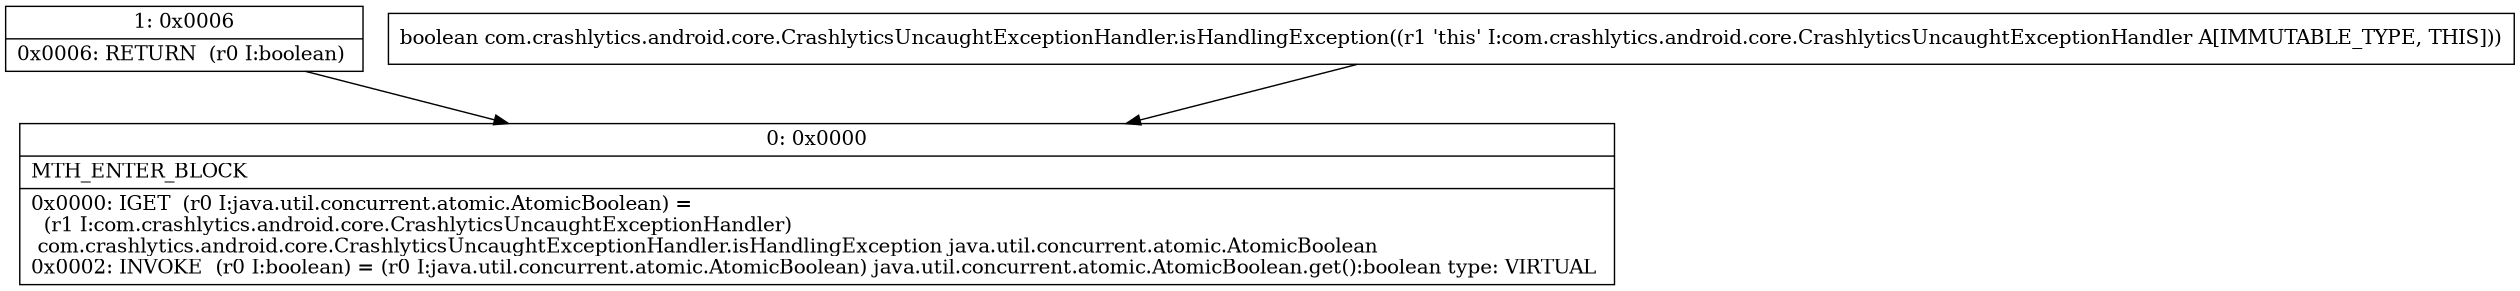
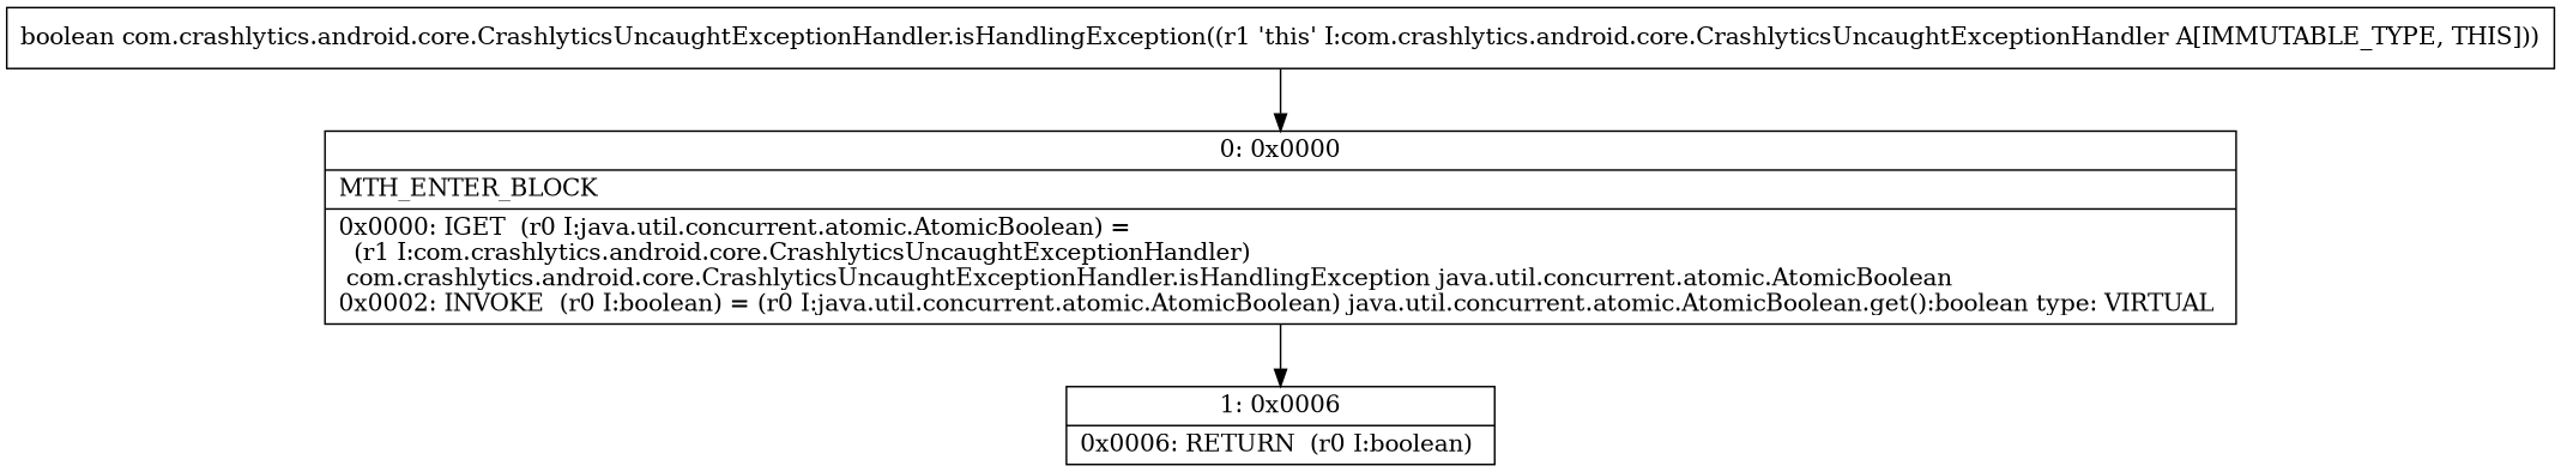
  digraph {
    node [shape=record]
    n1 [label="{0\:\ 0x0000|MTH_ENTER_BLOCK\l|0x0000: IGET  (r0 I:java.util.concurrent.atomic.AtomicBoolean) = \l  (r1 I:com.crashlytics.android.core.CrashlyticsUncaughtExceptionHandler)\l com.crashlytics.android.core.CrashlyticsUncaughtExceptionHandler.isHandlingException java.util.concurrent.atomic.AtomicBoolean \l0x0002: INVOKE  (r0 I:boolean) = (r0 I:java.util.concurrent.atomic.AtomicBoolean) java.util.concurrent.atomic.AtomicBoolean.get():boolean type: VIRTUAL \l}"]
    n2 [label="{1\:\ 0x0006|0x0006: RETURN  (r0 I:boolean) \l}"]
    n3 [label="{boolean com.crashlytics.android.core.CrashlyticsUncaughtExceptionHandler.isHandlingException((r1 'this' I:com.crashlytics.android.core.CrashlyticsUncaughtExceptionHandler A[IMMUTABLE_TYPE, THIS])) }"]
-   n2 -> n1
+   n1 -> n2
    n3 -> n1
  }
